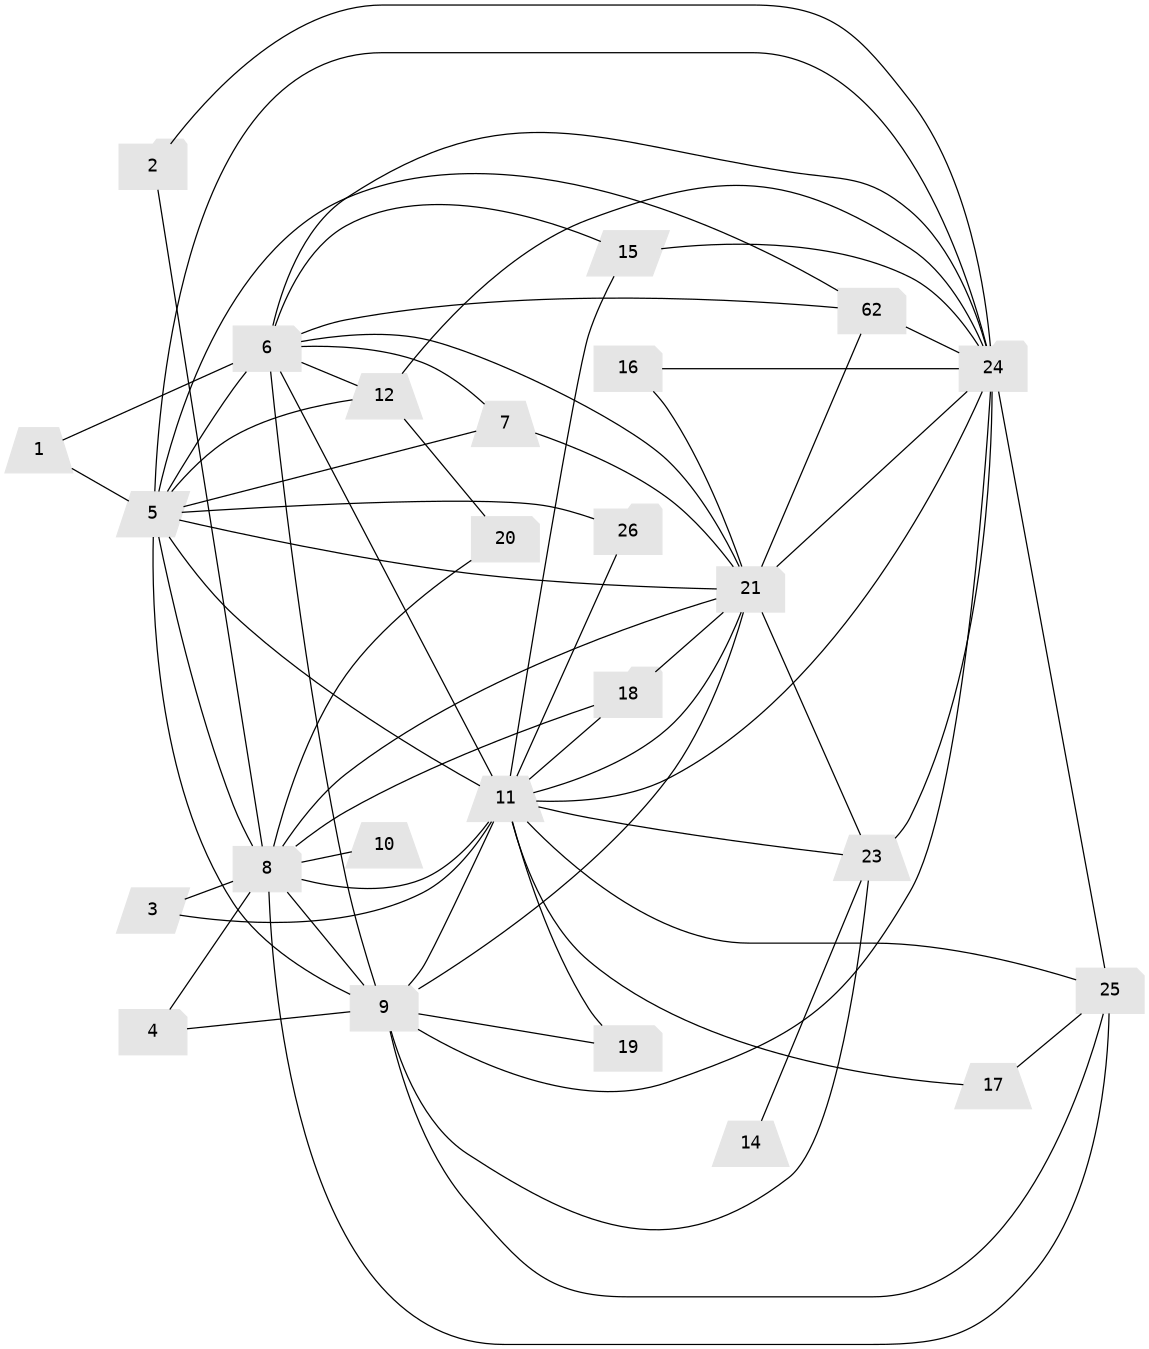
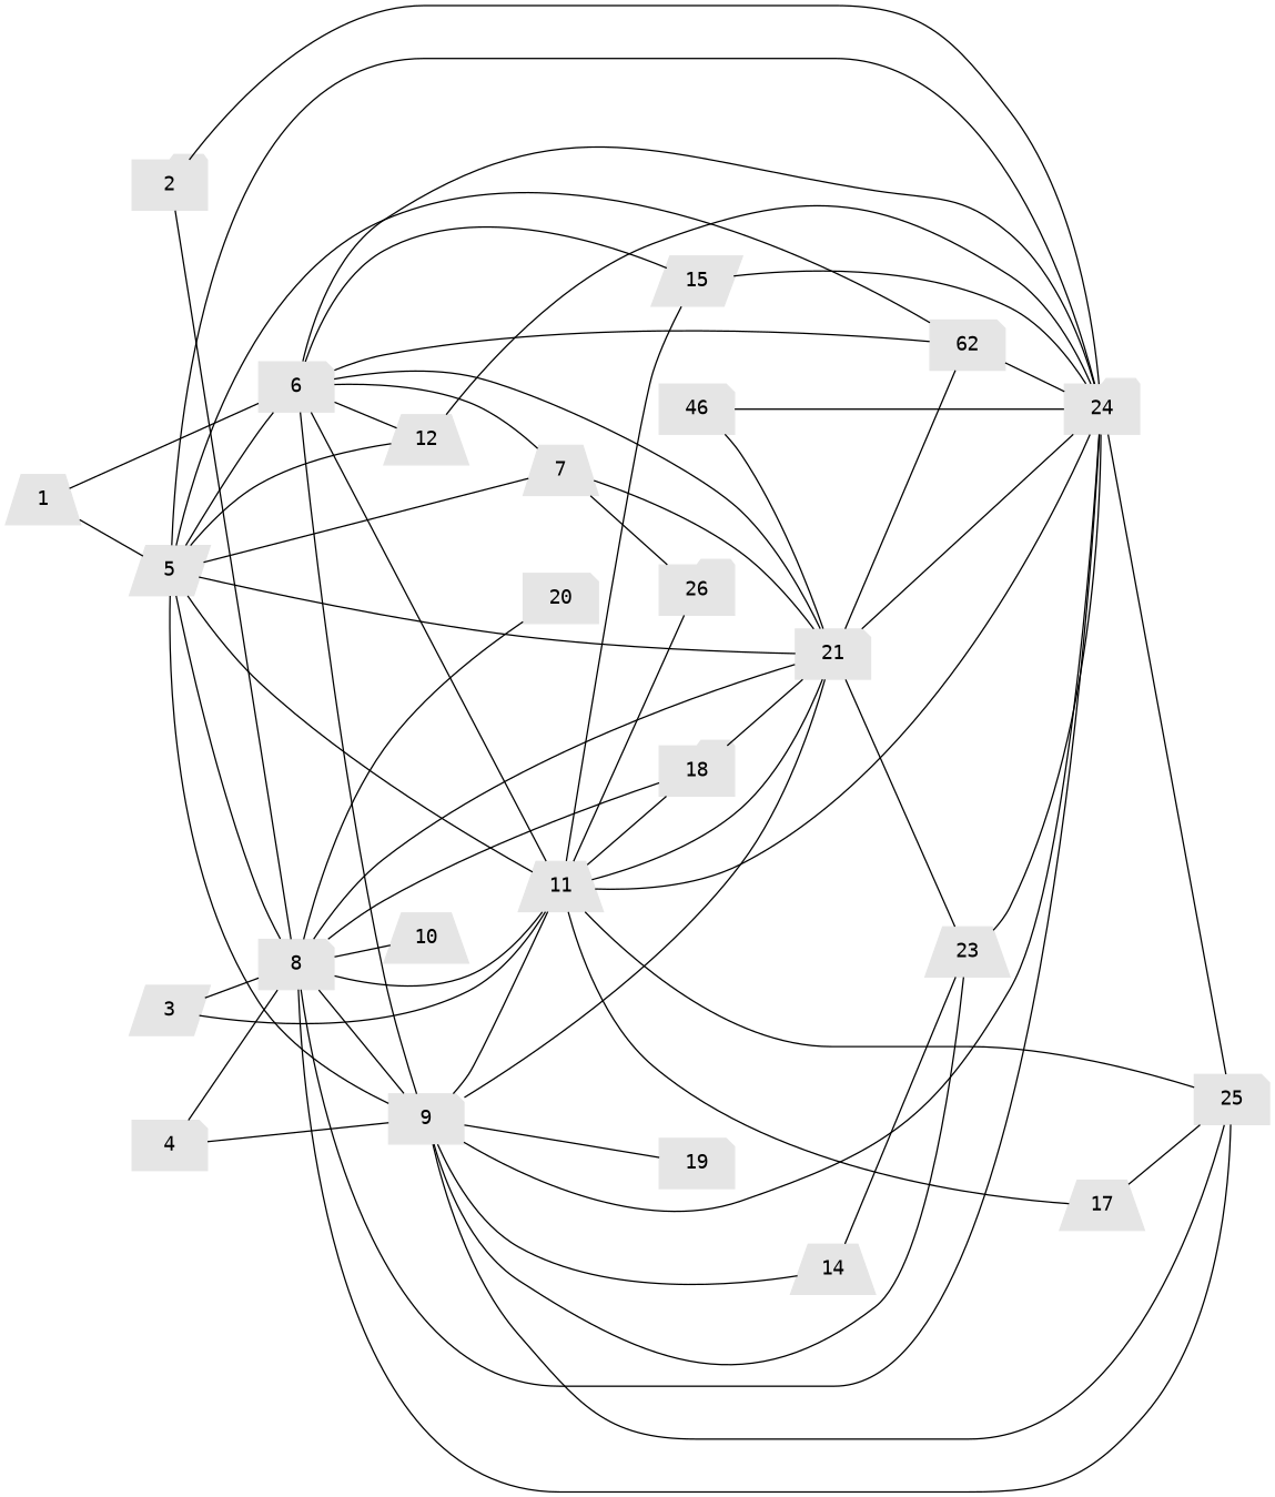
  graph {
    fontname="DejaVu Sans Mono"
    rankdir=LR
    node [color=gray90 fontname="DejaVu Sans Mono" shape=note style=filled]
    edge [fontname="DejaVu Sans Mono" weight=1.0]
    1 [shape=trapezium]
    5 [shape=parallelogram]
    6
    8
    24 [shape=folder]
    11 [shape=trapezium]
    9
    7 [shape=trapezium]
    12 [shape=trapezium]
    21
    n11 [label=62]
    26 [shape=folder]
    15 [shape=parallelogram]
    2 [shape=folder]
    10 [shape=trapezium]
    18 [shape=folder]
    20
    25
    3 [shape=parallelogram]
    19
    23 [shape=trapezium]
    17 [shape=trapezium]
    4
    14 [shape=trapezium]
-   16
+   16 [label=46]
    1 -- 5
    1 -- 6
    5 -- 6 [weight=3.0]
    5 -- 8 [weight=3.0]
    5 -- 24 [weight=6.0]
    5 -- 11 [weight=3.0]
    5 -- 9 [weight=4.0]
    5 -- 7
    5 -- 12 [weight=2.0]
    5 -- 21 [weight=3.0]
    5 -- n11
-   5 -- 26
+   7 -- 26
    6 -- 24 [weight=2.0]
    6 -- 11
    6 -- 9
    6 -- 7
    6 -- 12 [weight=2.0]
    6 -- 21
    6 -- n11
    6 -- 15
+   8 -- 24 [weight=3.0]
    8 -- 11
    8 -- 9
    8 -- 21
    8 -- 10
    8 -- 18
    8 -- 20
    8 -- 25
    24 -- 25 [weight=2.0]
    11 -- 24 [weight=2.0]
    11 -- 21 [weight=2.0]
    11 -- 26 [weight=2.0]
    11 -- 15
    11 -- 18
    11 -- 25
-   11 -- 19
-   11 -- 23
    11 -- 17
    9 -- 24 [weight=2.0]
    9 -- 11 [weight=2.0]
    9 -- 21
    9 -- 25
    9 -- 19
    9 -- 23
+   9 -- 14
    7 -- 21
    12 -- 24
-   12 -- 20
    21 -- 24 [weight=3.0]
    21 -- n11
    21 -- 23
    n11 -- 24 [weight=2.0]
    15 -- 24
    2 -- 8
    2 -- 24
    18 -- 21
    3 -- 8
    3 -- 11
    23 -- 24
    17 -- 25
    4 -- 8
    4 -- 9
    14 -- 23
    16 -- 24 [weight=2.0]
    16 -- 21
  }
